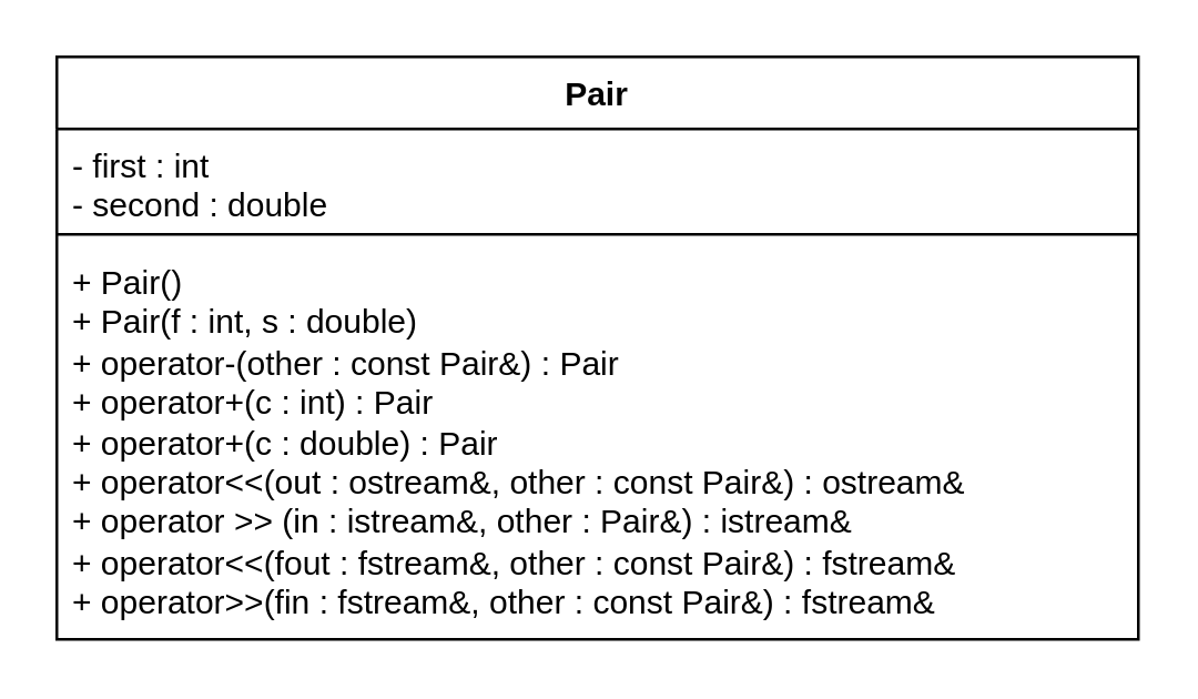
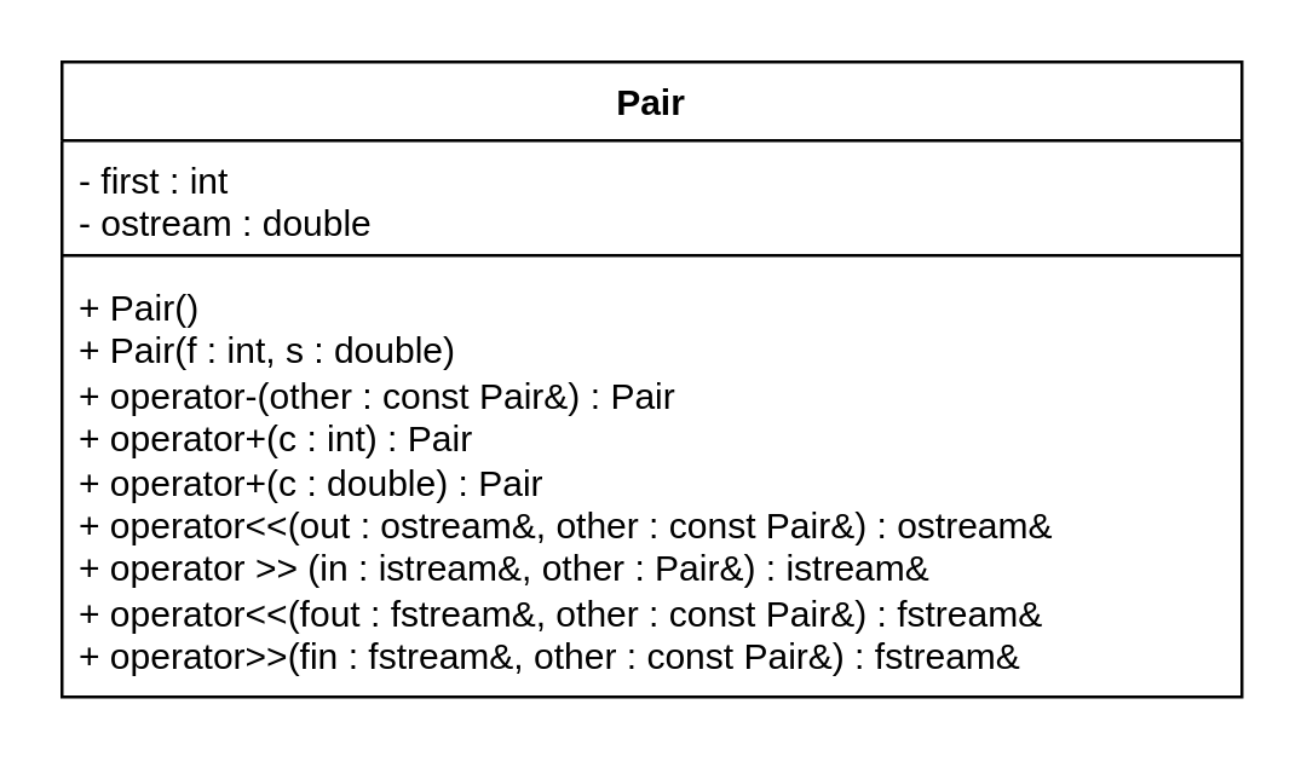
  <mxCell id="0" />
  <mxCell id="1" parent="0" />
  <mxCell id="2" value="Pair" style="swimlane;fontStyle=1;align=center;verticalAlign=top;childLayout=stackLayout;horizontal=1;startSize=26;horizontalStack=0;resizeParent=1;resizeParentMax=0;resizeLast=0;collapsible=1;marginBottom=0;whiteSpace=wrap;html=1;" vertex="1" parent="1"><mxGeometry x="20" y="20" width="390" height="210" as="geometry" /></mxCell>
- <mxCell id="3" value="- first : int&lt;div&gt;- second : double&lt;/div&gt;" style="text;strokeColor=none;fillColor=none;align=left;verticalAlign=top;spacingLeft=4;spacingRight=4;overflow=hidden;rotatable=0;points=[[0,0.5],[1,0.5]];portConstraint=eastwest;whiteSpace=wrap;html=1;" vertex="1" parent="2"><mxGeometry y="26" width="390" height="34" as="geometry" /></mxCell>
+ <mxCell id="3" value="- first : int&lt;div&gt;- ostream : double&lt;/div&gt;" style="text;strokeColor=none;fillColor=none;align=left;verticalAlign=top;spacingLeft=4;spacingRight=4;overflow=hidden;rotatable=0;points=[[0,0.5],[1,0.5]];portConstraint=eastwest;whiteSpace=wrap;html=1;" vertex="1" parent="2"><mxGeometry y="26" width="390" height="34" as="geometry" /></mxCell>
  <mxCell id="4" value="" style="line;strokeWidth=1;fillColor=none;align=left;verticalAlign=middle;spacingTop=-1;spacingLeft=3;spacingRight=3;rotatable=0;labelPosition=right;points=[];portConstraint=eastwest;strokeColor=inherit;" vertex="1" parent="2"><mxGeometry y="60" width="390" height="8" as="geometry" /></mxCell>
  <mxCell id="5" value="+ Pair()&lt;div&gt;&lt;div&gt;+ Pair(f : int, s : double)&lt;/div&gt;&lt;div&gt;&lt;div&gt;&lt;div&gt;+ operator-(other : const Pair&amp;amp;) :&amp;nbsp;&lt;span style=&quot;background-color: transparent;&quot;&gt;Pair&lt;/span&gt;&lt;/div&gt;&lt;/div&gt;&lt;/div&gt;&lt;/div&gt;&lt;div&gt;&lt;div&gt;&lt;div&gt;+ operator+(c : int) :&amp;nbsp;&lt;span style=&quot;background-color: transparent;&quot;&gt;Pair&lt;/span&gt;&lt;/div&gt;&lt;div&gt;&lt;/div&gt;&lt;/div&gt;&lt;div&gt;&lt;div&gt;+ operator+(c : double) :&amp;nbsp;&lt;span style=&quot;background-color: transparent;&quot;&gt;Pair&lt;/span&gt;&lt;br&gt;&lt;/div&gt;&lt;div&gt;&lt;div&gt;+ operator&amp;lt;&amp;lt;(out : ostream&amp;amp;, other : const Pair&amp;amp;) :&amp;nbsp;&lt;span style=&quot;background-color: transparent;&quot;&gt;ostream&amp;amp;&lt;/span&gt;&lt;/div&gt;&lt;div&gt;+ operator &amp;gt;&amp;gt; (in : istream&amp;amp;, other : Pair&amp;amp;) : istream&amp;amp;&lt;/div&gt;&lt;/div&gt;&lt;div&gt;+ operator&amp;lt;&amp;lt;(fout : fstream&amp;amp;, other : const Pair&amp;amp;) :&amp;nbsp;&lt;span style=&quot;background-color: transparent;&quot;&gt;fstream&amp;amp;&lt;br&gt;&lt;/span&gt;+ operator&amp;gt;&amp;gt;(fin : fstream&amp;amp;, other : const Pair&amp;amp;) :&amp;nbsp;&lt;span style=&quot;background-color: transparent;&quot;&gt;fstream&amp;amp;&lt;br&gt;&lt;/span&gt;&lt;/div&gt;&lt;div&gt;&lt;br&gt;&lt;/div&gt;&lt;/div&gt;&lt;div&gt;&lt;br&gt;&lt;/div&gt;&lt;/div&gt;&lt;div&gt;&lt;br&gt;&lt;/div&gt;&lt;div&gt;&lt;br&gt;&lt;/div&gt;" style="text;strokeColor=none;fillColor=none;align=left;verticalAlign=top;spacingLeft=4;spacingRight=4;overflow=hidden;rotatable=0;points=[[0,0.5],[1,0.5]];portConstraint=eastwest;whiteSpace=wrap;html=1;" vertex="1" parent="2"><mxGeometry y="68" width="390" height="142" as="geometry" /></mxCell>
